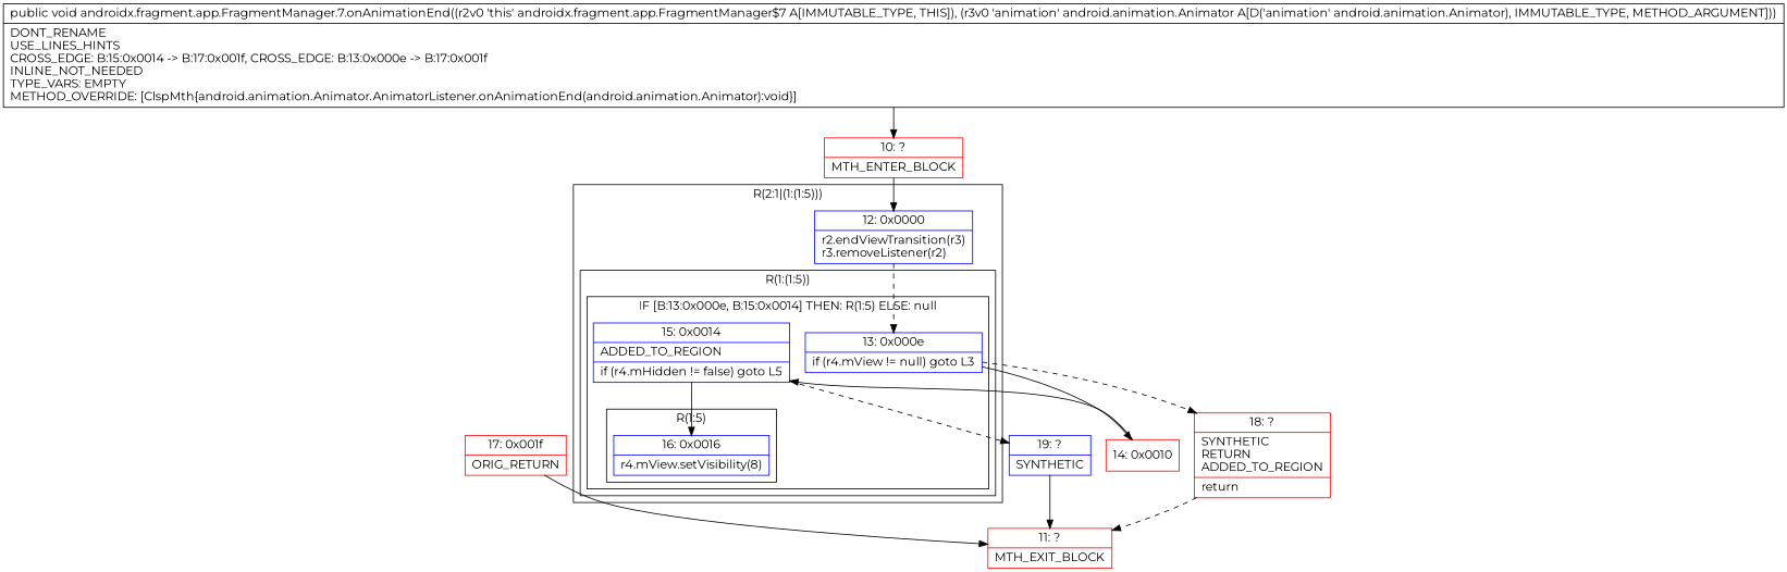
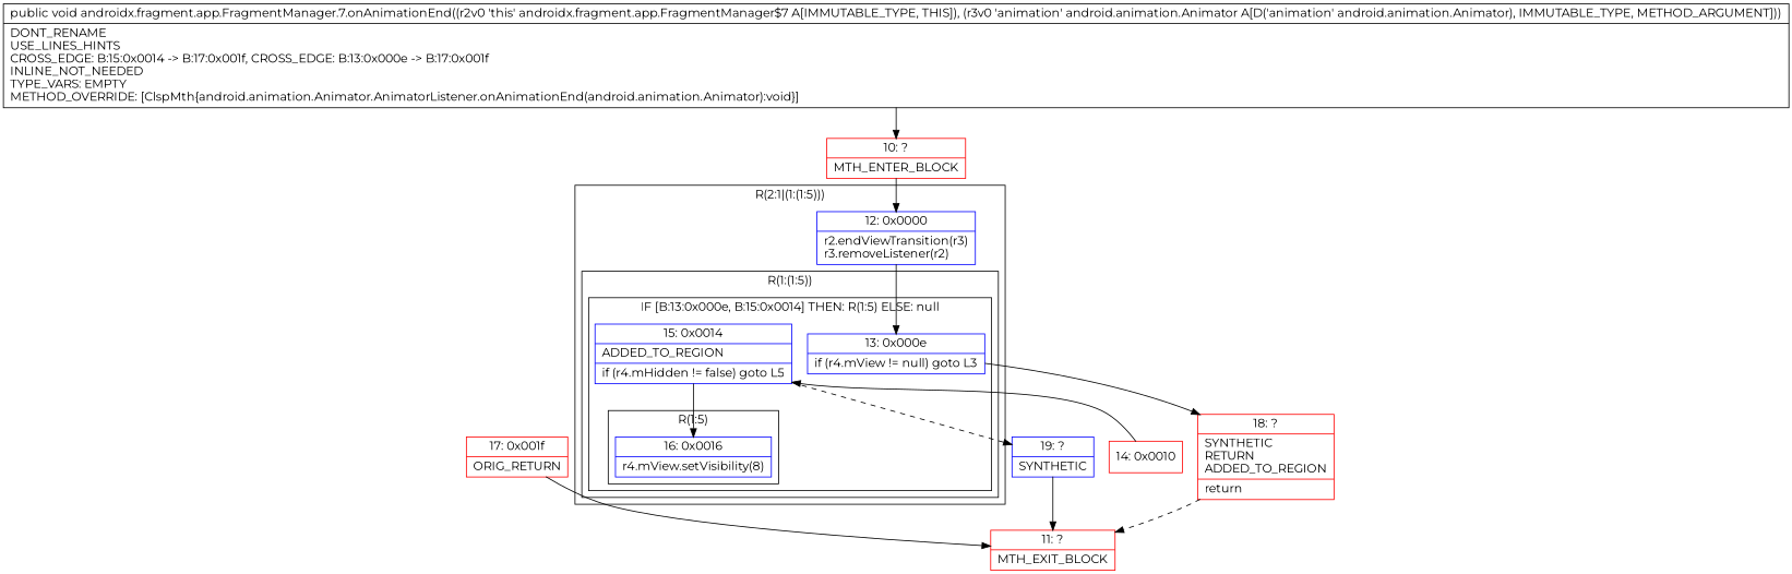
  digraph {
    fontname=Montserrat
    node [color=blue fontname=Montserrat shape=record]
    edge [fontname=Montserrat]
    n1 [label="{16\:\ 0x0016|r4.mView.setVisibility(8)\l}"]
    n2 [label="{13\:\ 0x000e|if (r4.mView != null) goto L3\l}"]
    n3 [label="{15\:\ 0x0014|ADDED_TO_REGION\l|if (r4.mHidden != false) goto L5\l}"]
    n4 [label="{12\:\ 0x0000|r2.endViewTransition(r3)\lr3.removeListener(r2)\l}"]
    n5 [color=red label="{14\:\ 0x0010}"]
    n6 [color=red label="{18\:\ ?|SYNTHETIC\lRETURN\lADDED_TO_REGION\l|return\l}"]
    n7 [label="{19\:\ ?|SYNTHETIC\l}"]
    n8 [color=red label="{11\:\ ?|MTH_EXIT_BLOCK\l}"]
    n9 [color=red label="{17\:\ 0x001f|ORIG_RETURN\l}"]
    n10 [color=red label="{10\:\ ?|MTH_ENTER_BLOCK\l}"]
    n11 [label="{public void androidx.fragment.app.FragmentManager.7.onAnimationEnd((r2v0 'this' androidx.fragment.app.FragmentManager$7 A[IMMUTABLE_TYPE, THIS]), (r3v0 'animation' android.animation.Animator A[D('animation' android.animation.Animator), IMMUTABLE_TYPE, METHOD_ARGUMENT]))  | DONT_RENAME\lUSE_LINES_HINTS\lCROSS_EDGE: B:15:0x0014 \-\> B:17:0x001f, CROSS_EDGE: B:13:0x000e \-\> B:17:0x001f\lINLINE_NOT_NEEDED\lTYPE_VARS: EMPTY\lMETHOD_OVERRIDE: [ClspMth\{android.animation.Animator.AnimatorListener.onAnimationEnd(android.animation.Animator):void\}]\l}" color=""]
    subgraph cluster_1 {
      label="R(2:1|(1:(1:5)))"
      n4
      subgraph cluster_2 {
        label="R(1:(1:5))"
        subgraph cluster_3 {
          label="IF [B:13:0x000e, B:15:0x0014] THEN: R(1:5) ELSE: null"
          n2
          n3
          subgraph cluster_4 {
            label="R(1:5)"
            n1
          }
        }
      }
    }
-   n2 -> n5
-   n2 -> n6 [style=dashed]
+   n2 -> n6 [style=solid]
    n3 -> n1
    n3 -> n7 [style=dashed]
-   n4 -> n2 [style=dashed]
+   n4 -> n2
    n5 -> n3
    n6 -> n8 [style=dashed]
    n7 -> n8
    n9 -> n8
    n10 -> n4
    n11 -> n10
  }
